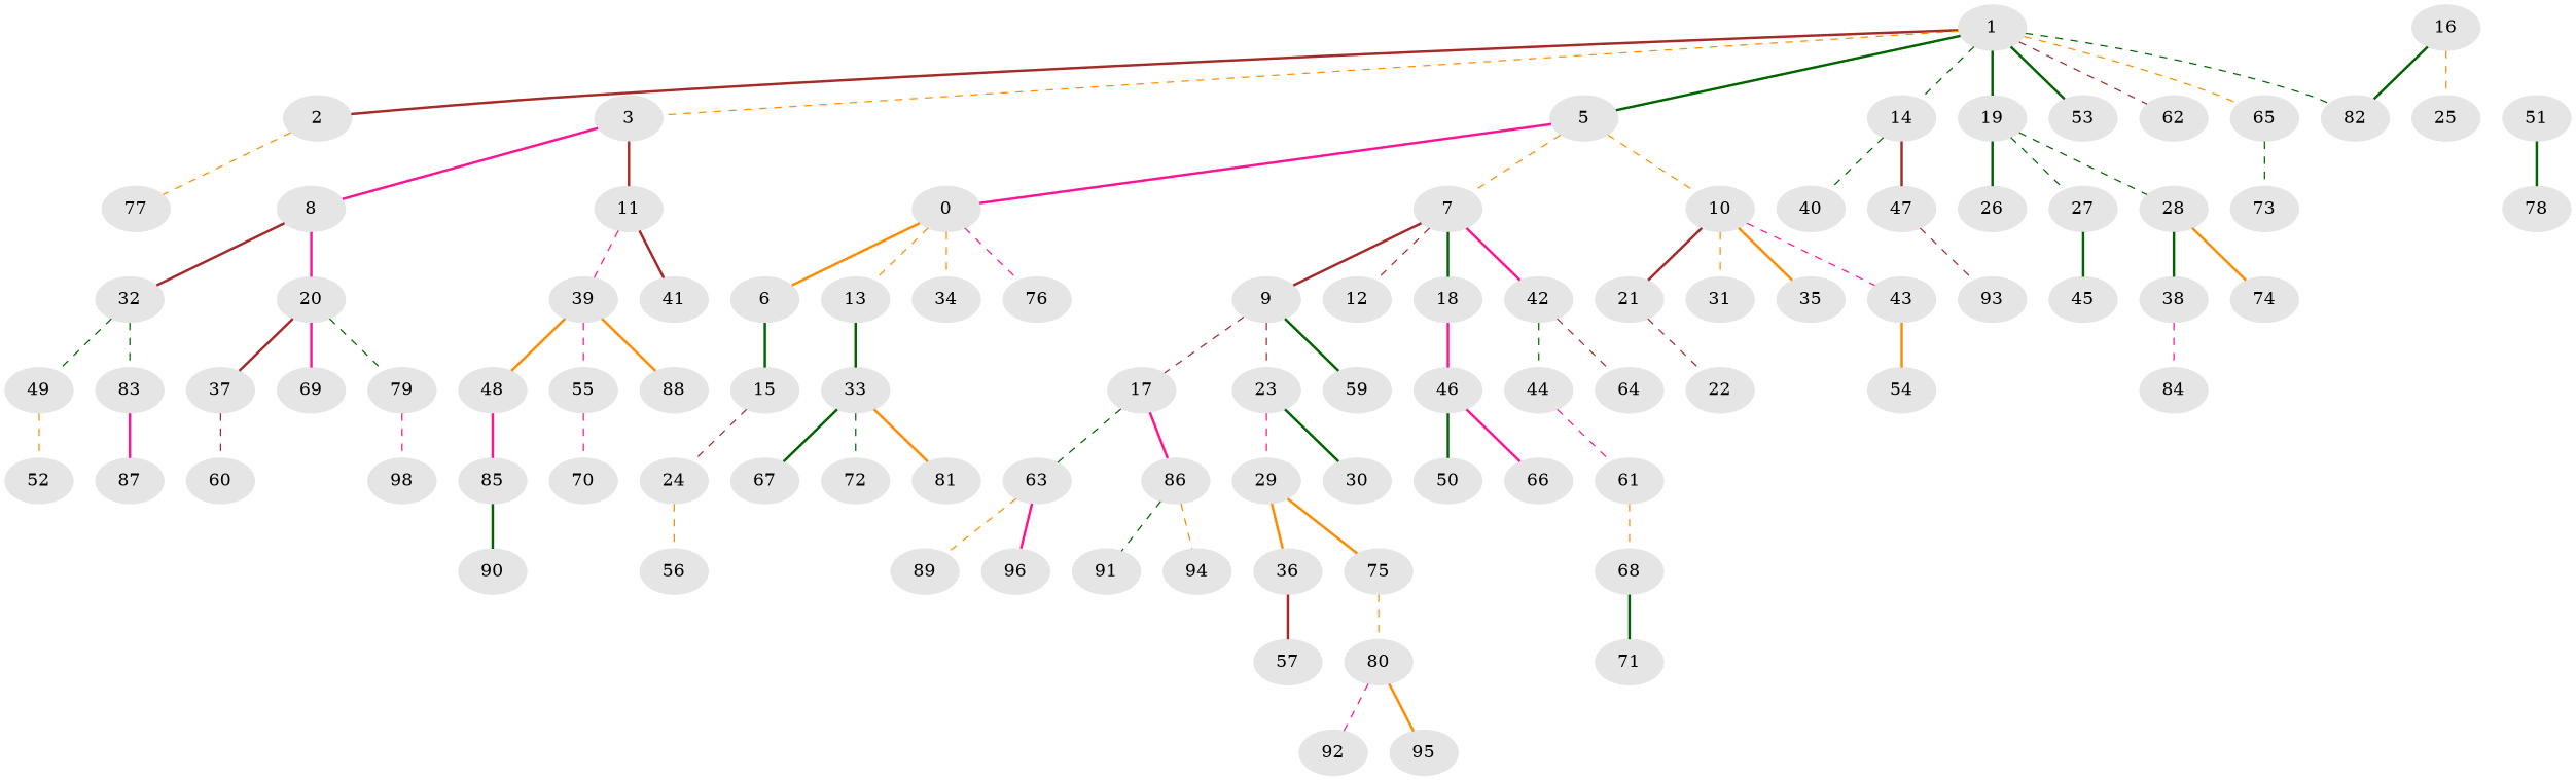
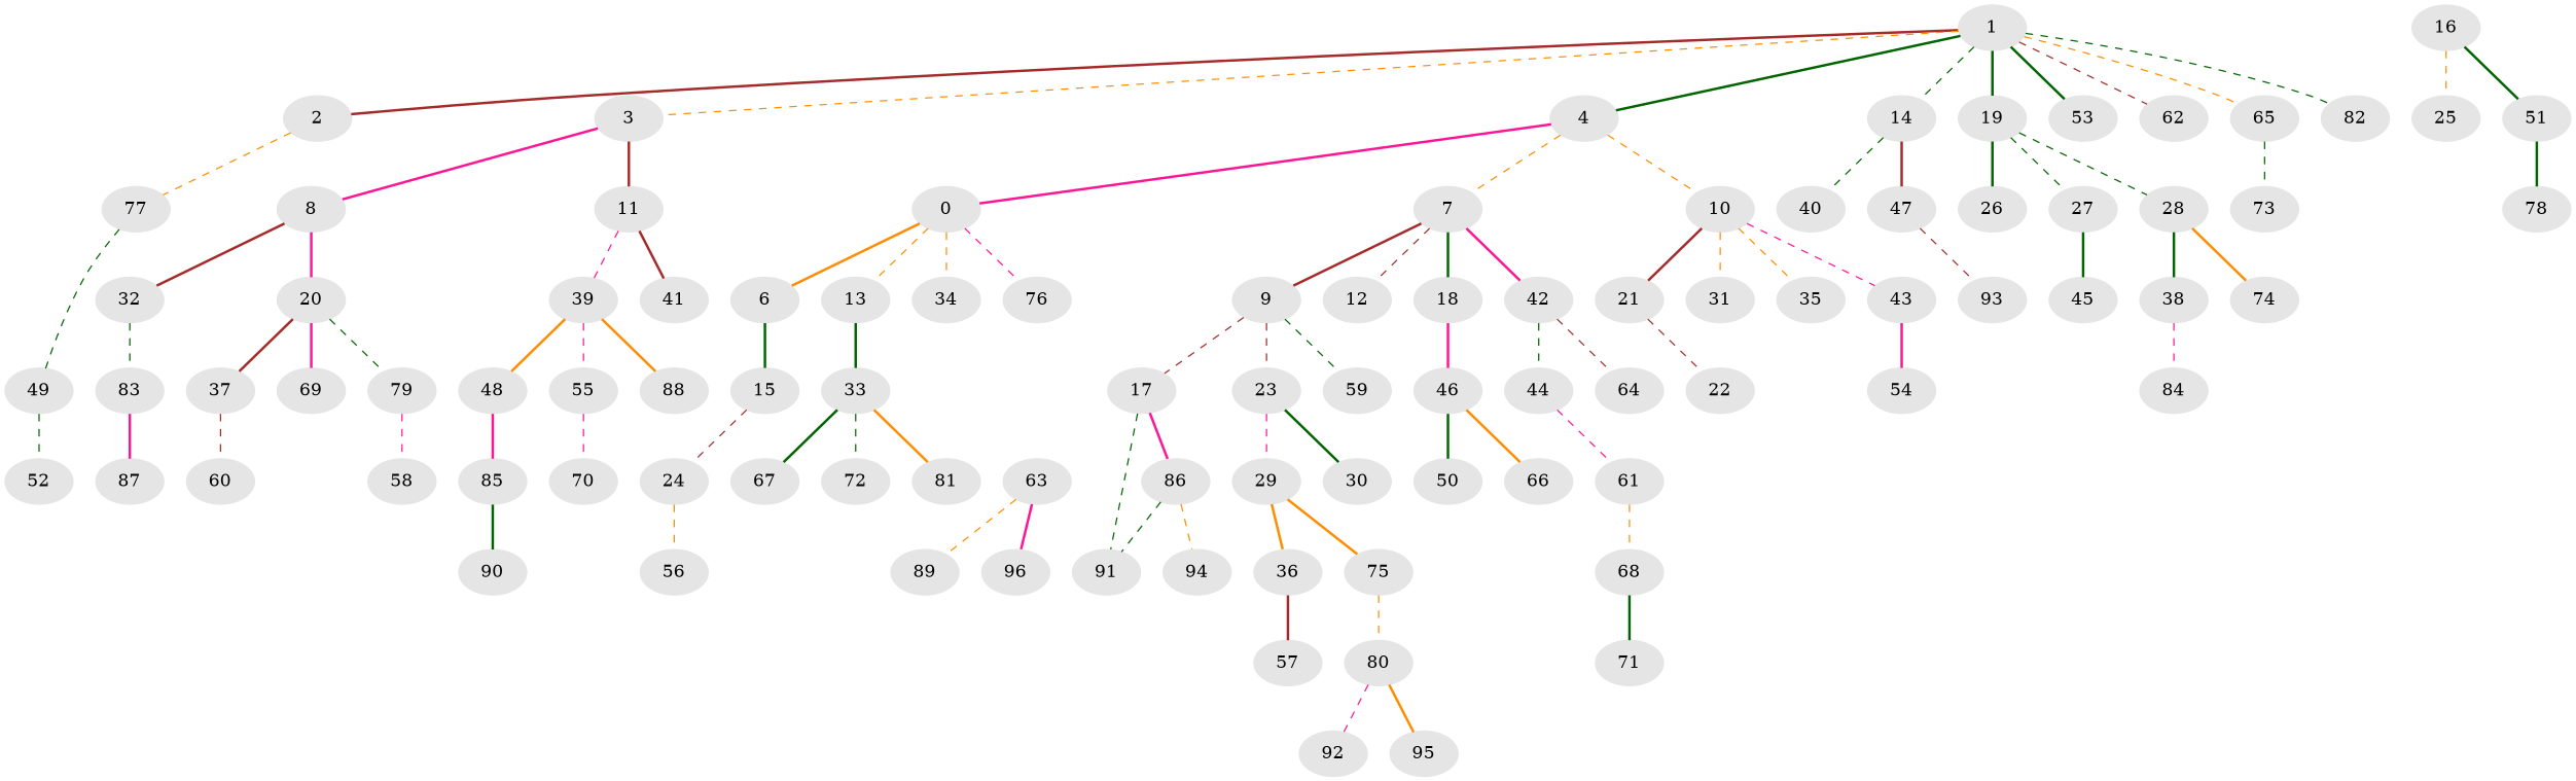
  graph {
    node [color=gray90 style=filled]
    edge [color=darkgreen style=dashed]
    1
    2
    3
-   4 [label=5]
+   4
    14
    19
    53
    62
    65
    82
    77
    8
    11
    n14 [label=0]
    7
    10
    40
    47
    26
    27
    28
    73
    20
    32
    39
    41
    6
    13
    34
    76
    9
    12
    18
    42
    21
    31
    35
    43
    15
    33
    24
    17
    23
    59
    46
    44
    64
    37
    69
    79
    49
    83
    63
    86
    29
    30
    22
    54
    48
    55
    88
    67
    72
    81
    93
    16
    25
    51
    56
    78
    89
    96
    91
    94
    50
    66
    45
    38
    74
    60
-   58 [label=98]
+   58
    36
    75
    84
    57
    80
    52
    87
    85
    70
    61
    68
    90
    71
    92
    95
    1 -- 2 [color=brown style=bold]
    1 -- 3 [color=darkorange]
    1 -- 4 [style=bold]
    1 -- 14
    1 -- 19 [style=bold]
    1 -- 53 [style=bold]
    1 -- 62 [color=brown]
    1 -- 65 [color=darkorange]
    1 -- 82
    2 -- 77 [color=darkorange]
    3 -- 8 [color=deeppink style=bold]
    3 -- 11 [color=brown style=bold]
    4 -- n14 [color=deeppink style=bold]
    4 -- 7 [color=darkorange]
    4 -- 10 [color=darkorange]
    14 -- 40
    14 -- 47 [color=brown style=bold]
    19 -- 26 [style=bold]
    19 -- 27
    19 -- 28
    65 -- 73
    8 -- 20 [color=deeppink style=bold]
    8 -- 32 [color=brown style=bold]
    11 -- 39 [color=deeppink]
    11 -- 41 [color=brown style=bold]
    n14 -- 6 [color=darkorange style=bold]
    n14 -- 13 [color=darkorange]
    n14 -- 34 [color=darkorange]
    n14 -- 76 [color=deeppink]
    7 -- 9 [color=brown style=bold]
    7 -- 12 [color=brown]
    7 -- 18 [style=bold]
    7 -- 42 [color=deeppink style=bold]
    10 -- 21 [color=brown style=bold]
    10 -- 31 [color=darkorange]
-   10 -- 35 [color=darkorange style=bold]
+   10 -- 35 [color=darkorange]
    10 -- 43 [color=deeppink]
    47 -- 93 [color=brown]
    27 -- 45 [style=bold]
    28 -- 38 [style=bold]
    28 -- 74 [color=darkorange style=bold]
    20 -- 37 [color=brown style=bold]
    20 -- 69 [color=deeppink style=bold]
    20 -- 79
-   32 -- 49
+   77 -- 49
    32 -- 83
    39 -- 48 [color=darkorange style=bold]
    39 -- 55 [color=deeppink]
    39 -- 88 [color=darkorange style=bold]
    6 -- 15 [style=bold]
    13 -- 33 [style=bold]
    9 -- 17 [color=brown]
    9 -- 23 [color=brown]
-   9 -- 59 [style=bold]
+   9 -- 59
    18 -- 46 [color=deeppink style=bold]
    42 -- 44
    42 -- 64 [color=brown]
    21 -- 22 [color=brown]
-   43 -- 54 [color=darkorange style=bold]
+   43 -- 54 [color=deeppink style=bold]
    15 -- 24 [color=brown]
    33 -- 67 [style=bold]
    33 -- 72
    33 -- 81 [color=darkorange style=bold]
    24 -- 56 [color=darkorange]
-   17 -- 63
+   17 -- 91
    17 -- 86 [color=deeppink style=bold]
    23 -- 29 [color=deeppink]
    23 -- 30 [style=bold]
    46 -- 50 [style=bold]
-   46 -- 66 [color=deeppink style=bold]
+   46 -- 66 [color=darkorange style=bold]
    44 -- 61 [color=deeppink]
    37 -- 60 [color=brown]
    79 -- 58 [color=deeppink]
-   49 -- 52 [color=darkorange]
+   49 -- 52
    83 -- 87 [color=deeppink style=bold]
    63 -- 89 [color=darkorange]
    63 -- 96 [color=deeppink style=bold]
    86 -- 91
    86 -- 94 [color=darkorange]
    29 -- 36 [color=darkorange style=bold]
    29 -- 75 [color=darkorange style=bold]
    48 -- 85 [color=deeppink style=bold]
    55 -- 70 [color=deeppink]
    16 -- 25 [color=darkorange]
-   16 -- 82 [style=bold]
+   16 -- 51 [style=bold]
    51 -- 78 [style=bold]
    38 -- 84 [color=deeppink]
    36 -- 57 [color=brown style=bold]
    75 -- 80 [color=darkorange]
    80 -- 92 [color=deeppink]
    80 -- 95 [color=darkorange style=bold]
    85 -- 90 [style=bold]
    61 -- 68 [color=darkorange]
    68 -- 71 [style=bold]
  }
